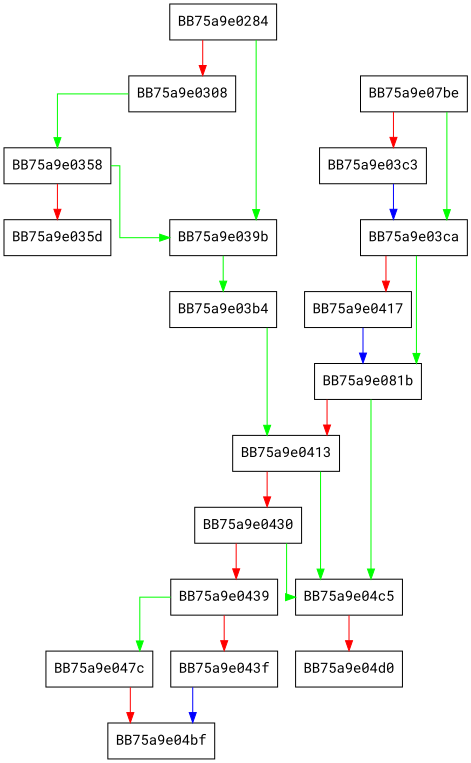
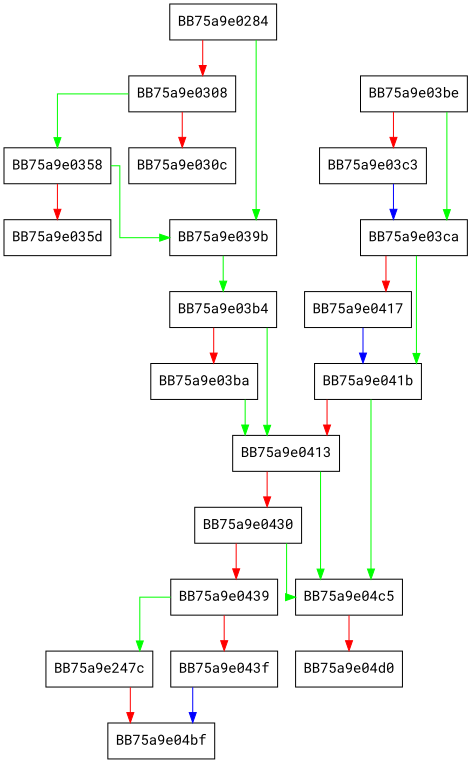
  digraph {
    fontname="Roboto Mono"
    splines=ortho
    node [fontname="Roboto Mono" shape=box]
    edge [color=green fontname="Roboto Mono"]
    BB75a9e0284
    BB75a9e039b
    BB75a9e0308
    BB75a9e03b4
    BB75a9e0358
+   BB75a9e030c
    n7 [label=BB75a9e0413]
+   BB75a9e03ba
    BB75a9e035d
    BB75a9e04c5
    BB75a9e0430
    BB75a9e04d0
    BB75a9e0439
-   BB75a9e03be [label=BB75a9e07be]
+   BB75a9e03be
    BB75a9e03ca
    BB75a9e03c3
-   BB75a9e041b [label=BB75a9e081b]
+   BB75a9e041b
    BB75a9e0417
-   BB75a9e047c
+   BB75a9e047c [label=BB75a9e247c]
    BB75a9e043f
    BB75a9e04bf
    BB75a9e0284 -> BB75a9e039b
    BB75a9e0284 -> BB75a9e0308 [color=red]
    BB75a9e039b -> BB75a9e03b4
    BB75a9e0308 -> BB75a9e0358
+   BB75a9e0308 -> BB75a9e030c [color=red]
    BB75a9e03b4 -> n7
+   BB75a9e03b4 -> BB75a9e03ba [color=red]
    BB75a9e0358 -> BB75a9e039b
    BB75a9e0358 -> BB75a9e035d [color=red]
    n7 -> BB75a9e04c5
    n7 -> BB75a9e0430 [color=red]
+   BB75a9e03ba -> n7
    BB75a9e04c5 -> BB75a9e04d0 [color=red]
    BB75a9e0430 -> BB75a9e04c5
    BB75a9e0430 -> BB75a9e0439 [color=red]
    BB75a9e0439 -> BB75a9e047c
    BB75a9e0439 -> BB75a9e043f [color=red]
    BB75a9e03be -> BB75a9e03ca
    BB75a9e03be -> BB75a9e03c3 [color=red]
    BB75a9e03ca -> BB75a9e041b
    BB75a9e03ca -> BB75a9e0417 [color=red]
    BB75a9e03c3 -> BB75a9e03ca [color=blue]
    BB75a9e041b -> n7 [color=red]
    BB75a9e041b -> BB75a9e04c5
    BB75a9e0417 -> BB75a9e041b [color=blue]
    BB75a9e047c -> BB75a9e04bf [color=red]
    BB75a9e043f -> BB75a9e04bf [color=blue]
  }
